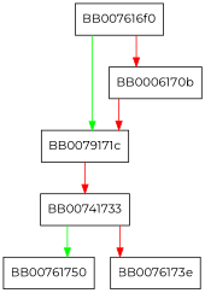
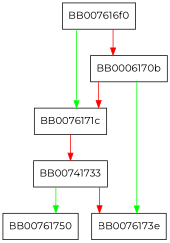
  digraph {
    fontname=Montserrat
    splines=ortho
    node [fontname=Montserrat shape=box]
    edge [color=red fontname=Montserrat]
    BB007616f0
-   BB0076171c [label=BB0079171c]
+   BB0076171c
    n3 [label=BB0006170b]
    n4 [label=BB00741733]
    BB0076173e
    BB00761750
    BB007616f0 -> BB0076171c [color=green]
    BB007616f0 -> n3
    BB0076171c -> n4
    n3 -> BB0076171c
+   n3 -> BB0076173e [color=green]
    n4 -> BB0076173e
    n4 -> BB00761750 [color=green]
  }
